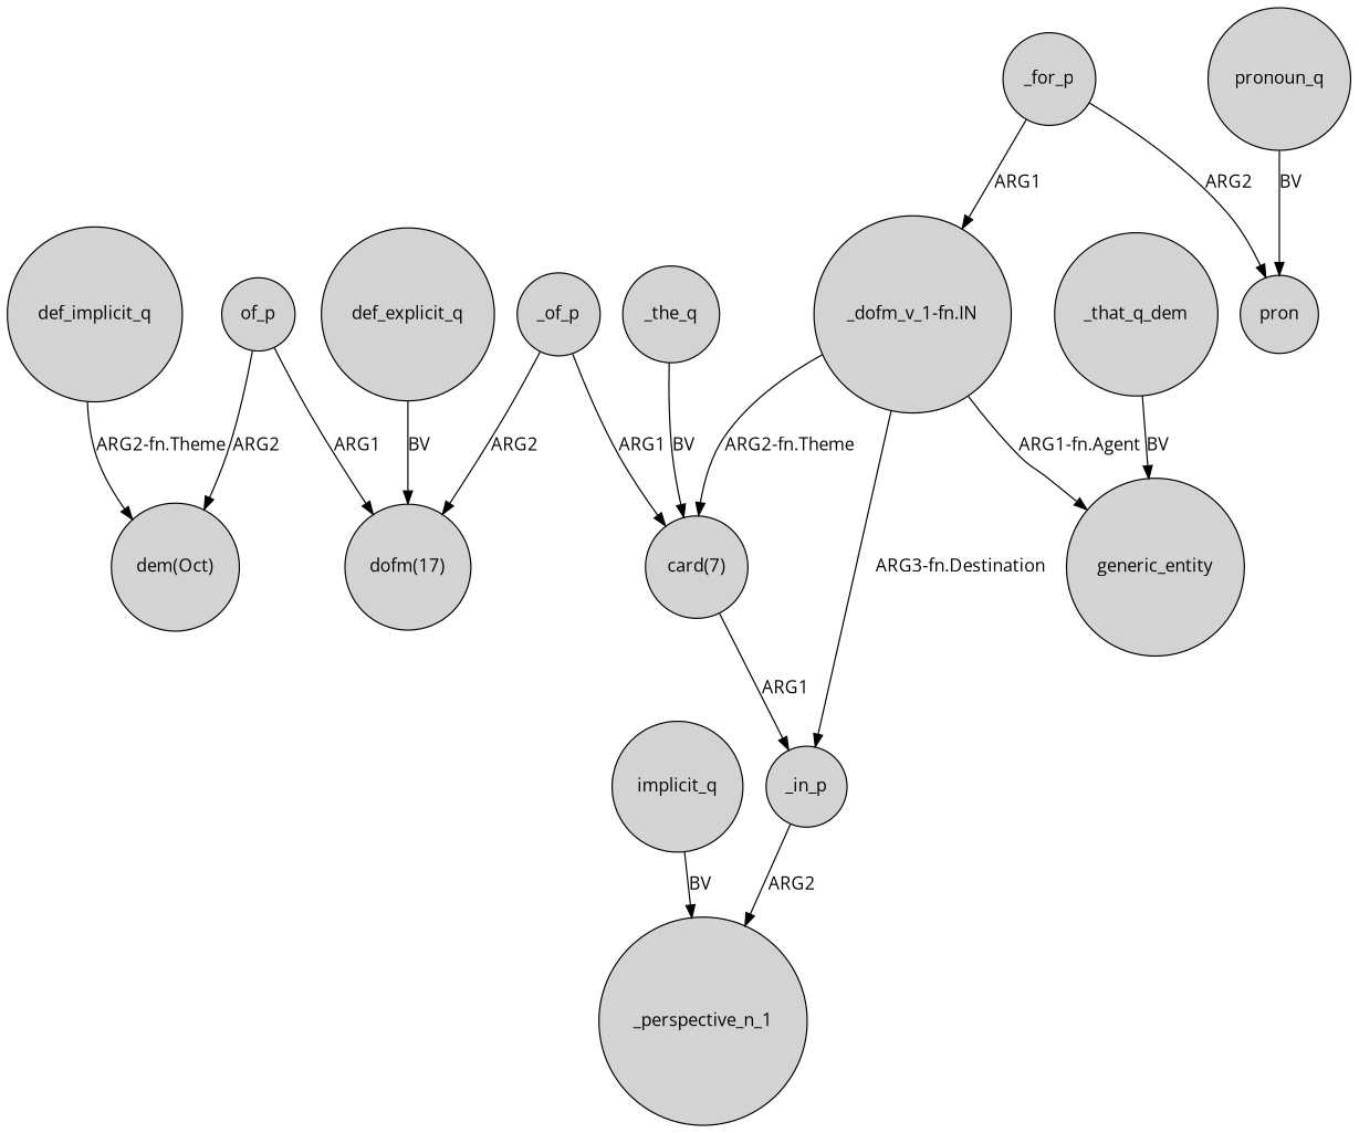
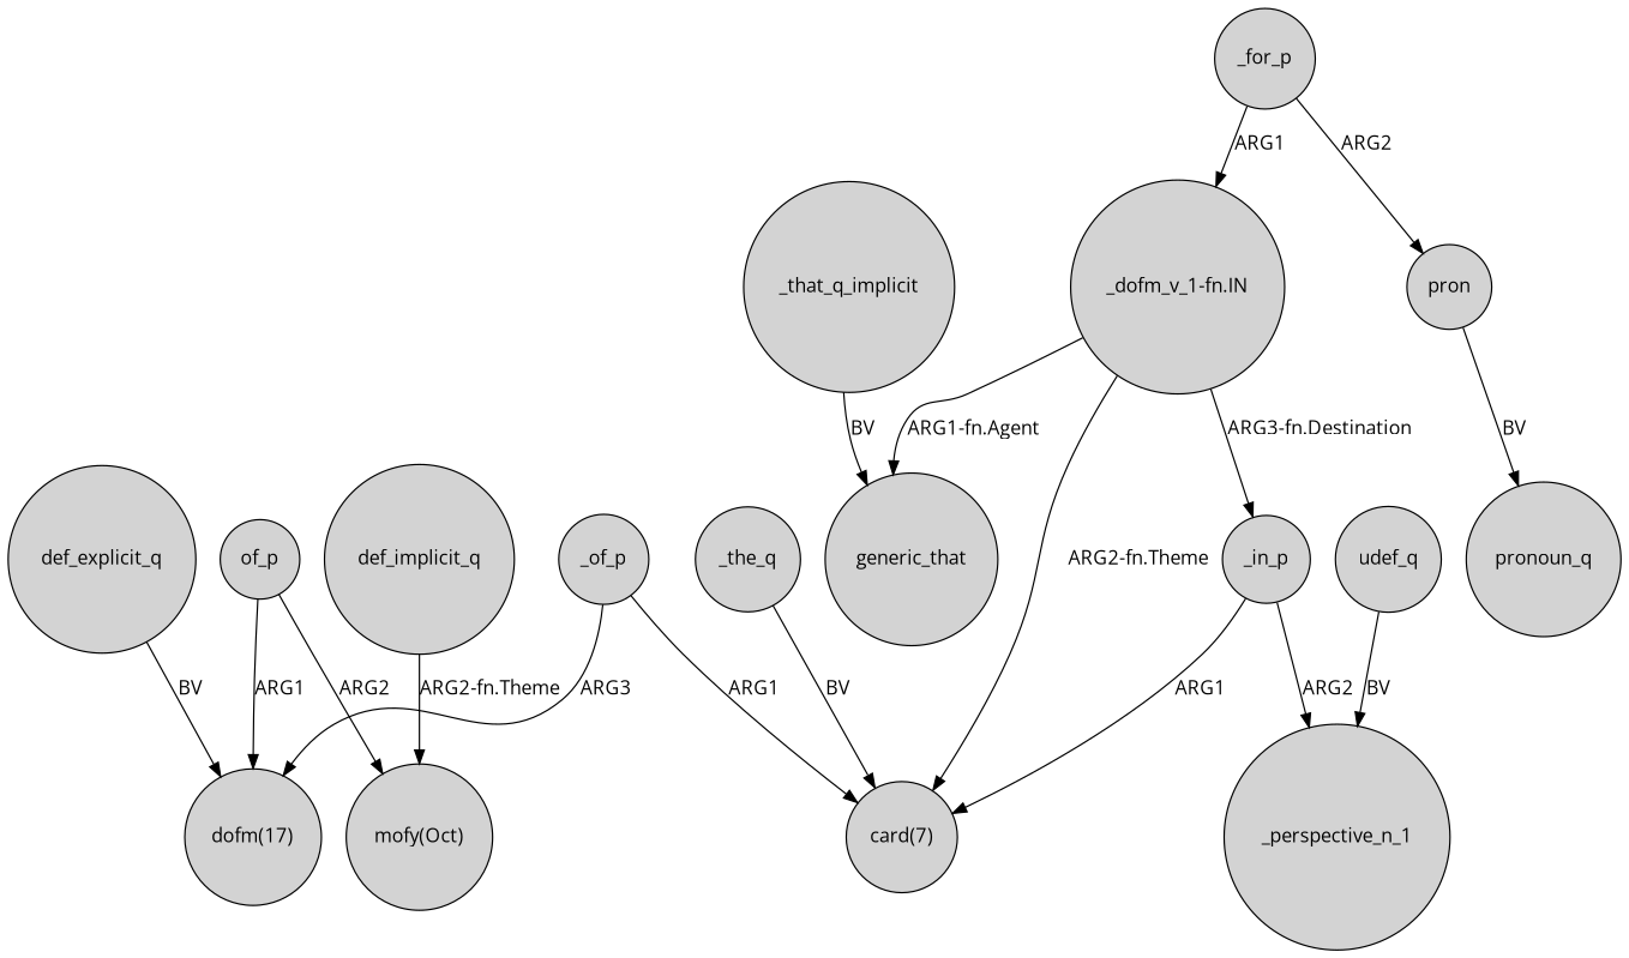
  digraph {
    fontname="Open Sans"
    node [fontname="Open Sans" shape=circle style=filled]
    edge [fontname="Open Sans"]
    n1 [label="_dofm_v_1-fn.IN"]
    _in_p
-   generic_entity
+   generic_entity [label=generic_that]
    "card(7)"
    _perspective_n_1
-   udef_q [label=implicit_q]
+   udef_q
    of_p
    "dofm(17)"
-   "mofy(Oct)" [label="dem(Oct)"]
+   "mofy(Oct)"
    _of_p
    _for_p
    pron
    _the_q
    def_implicit_q
-   _that_q_dem
+   _that_q_dem [label=_that_q_implicit]
    def_explicit_q
    pronoun_q
    n1 -> _in_p [label="ARG3-fn.Destination"]
    n1 -> generic_entity [label="ARG1-fn.Agent"]
    n1 -> "card(7)" [label="ARG2-fn.Theme"]
-   "card(7)" -> _in_p [label=ARG1]
+   _in_p -> "card(7)" [label=ARG1]
    _in_p -> _perspective_n_1 [label=ARG2]
    udef_q -> _perspective_n_1 [label=BV]
    of_p -> "dofm(17)" [label=ARG1]
    of_p -> "mofy(Oct)" [label=ARG2]
    _of_p -> "card(7)" [label=ARG1]
-   _of_p -> "dofm(17)" [label=ARG2]
+   _of_p -> "dofm(17)" [label=ARG3]
    _for_p -> n1 [label=ARG1]
    _for_p -> pron [label=ARG2]
    _the_q -> "card(7)" [label=BV]
    def_implicit_q -> "mofy(Oct)" [label="ARG2-fn.Theme"]
    _that_q_dem -> generic_entity [label=BV]
    def_explicit_q -> "dofm(17)" [label=BV]
-   pronoun_q -> pron [label=BV]
+   pron -> pronoun_q [label=BV]
  }
